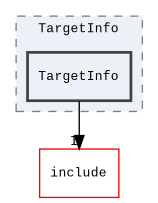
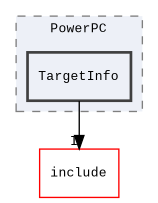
  digraph {
    compound=true
    fontname="Liberation Mono"
    node [fillcolor="#edf0f7" fontname="Liberation Mono" fontsize=10 shape=box]
    n1 [color=grey25 label=TargetInfo style="filled,bold,"]
    n2 [color=red label=include]
    subgraph cluster_1 {
      bgcolor="#edf0f7"
      fontsize=10
-     label=TargetInfo
+     label=PowerPC
      pencolor=grey50
      style="filled,dashed,"
      n1
    }
    n1 -> n2 [fontname="Liberation Mono" fontsize=10 headlabel=1 labeldistance=1.5 labelfontname=Helvetica labelfontsize=10]
  }
